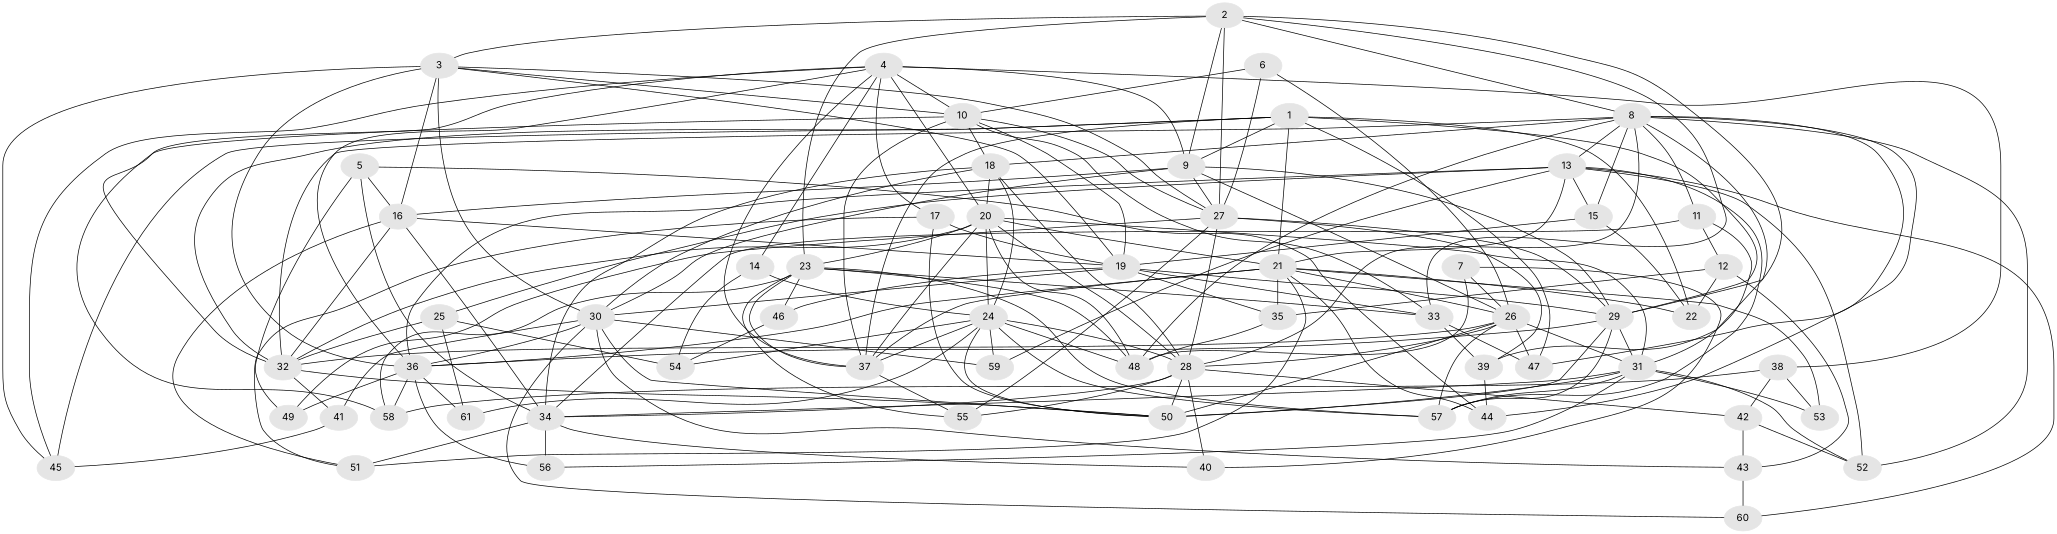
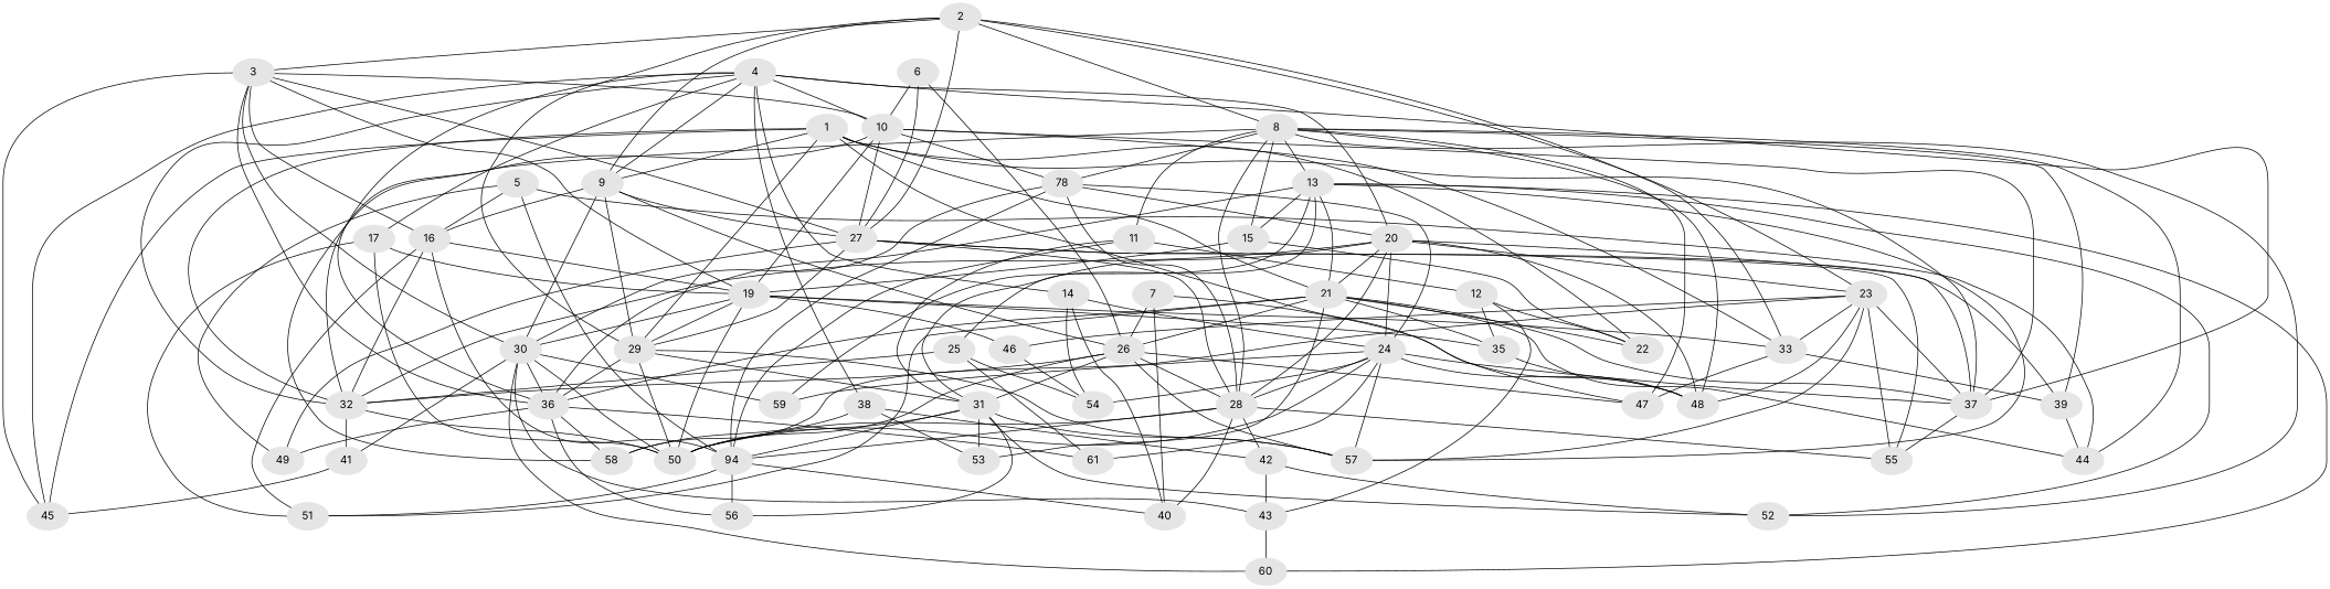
  graph {
    fontname=Inter
    node [color=gray90 fontname=Inter style=filled]
    edge [fontname=Inter weight=1.0]
    1
    9
    21
    22
    29
    32
    37
    45
    47
    27
    16
    30
    26
    36
    44
    35
    51
    53
    31
    57
    50
    41
    55
    2
    3
    8
    23
    33
    10
    19
    48
    11
    13
    15
-   18
+   18 [label=78]
    28
    39
    52
    58
    46
    49
-   34
+   34 [label=94]
    43
    59
    60
    61
    56
    4
    14
    17
    20
    38
    40
    24
    54
    42
    5
    6
    7
    12
    25
    1 -- 9
    1 -- 21
    1 -- 22
    1 -- 29
    1 -- 32
    1 -- 37
    1 -- 45
    1 -- 47
    9 -- 29
    9 -- 27
    9 -- 16
    9 -- 30
    9 -- 26
    21 -- 22
    21 -- 37
    21 -- 26
    21 -- 36
    21 -- 44
    21 -- 35
    21 -- 51
    21 -- 53 [weight=2.0]
    29 -- 36
    29 -- 31
    29 -- 57
    29 -- 50 [weight=2.0]
    32 -- 50
    32 -- 41
    37 -- 55
    27 -- 29
    27 -- 55
    27 -- 28
    27 -- 39
    27 -- 49
    16 -- 32 [weight=2.0]
    16 -- 51
    16 -- 19
    16 -- 34
    30 -- 36
    30 -- 50
    30 -- 41
    30 -- 43
    30 -- 59
    30 -- 60
    26 -- 32
    26 -- 47
    26 -- 31
    26 -- 57
    26 -- 50
    26 -- 28
    36 -- 58
    36 -- 49 [weight=2.0]
    36 -- 61
    36 -- 56
    35 -- 48
    31 -- 53
    31 -- 57
    31 -- 50
    31 -- 52
    31 -- 34
    31 -- 56
    41 -- 45
    2 -- 9
    2 -- 29
    2 -- 27 [weight=2.0]
    2 -- 3
    2 -- 8
    2 -- 23
    2 -- 33
    3 -- 45
    3 -- 27
    3 -- 16
    3 -- 30
    3 -- 36
    3 -- 10
    3 -- 19
    8 -- 32
    8 -- 47
    8 -- 44
    8 -- 48
    8 -- 11
    8 -- 13
    8 -- 15
    8 -- 18
    8 -- 28
    8 -- 39
    8 -- 52
    23 -- 37
    23 -- 57
    23 -- 55
    23 -- 33
    23 -- 48
    23 -- 58
    23 -- 46
    33 -- 47
    33 -- 39
    10 -- 37
    10 -- 27
    10 -- 33
    10 -- 19
    10 -- 18
    10 -- 58
    19 -- 29
    19 -- 30
    19 -- 35
+   19 -- 50
    19 -- 33
    19 -- 46 [weight=2.0]
    11 -- 31
    11 -- 34
    11 -- 12
    13 -- 21
    13 -- 36 [weight=2.0]
    13 -- 57
    13 -- 15
    13 -- 52
    13 -- 59
    13 -- 60
    13 -- 25
    15 -- 22
    15 -- 19
    18 -- 30
    18 -- 28 [weight=2.0]
    18 -- 34
    18 -- 20
    18 -- 24
    28 -- 50
    28 -- 55
    28 -- 34
    28 -- 40
    28 -- 42
    39 -- 44
    46 -- 54
    34 -- 51
    34 -- 56 [weight=2.0]
    34 -- 40
    43 -- 60
    4 -- 9
    4 -- 32
    4 -- 37
    4 -- 45
    4 -- 36
    4 -- 10 [weight=2.0]
    4 -- 14
    4 -- 17
    4 -- 20 [weight=2.0]
    4 -- 38
+   14 -- 40
    14 -- 24
    14 -- 54
    17 -- 51
    17 -- 50
    17 -- 19
    20 -- 21
    20 -- 32
    20 -- 37
    20 -- 31
    20 -- 23 [weight=2.0]
    20 -- 48
    20 -- 28
    20 -- 24
    38 -- 53
    38 -- 58
    38 -- 42
    24 -- 37
    24 -- 57
    24 -- 50
    24 -- 48 [weight=2.0]
    24 -- 28
    24 -- 59
    24 -- 61
    24 -- 54
    42 -- 52
    42 -- 43
    5 -- 16
    5 -- 44
    5 -- 49
    5 -- 34
    6 -- 27 [weight=2.0]
    6 -- 26
    6 -- 10
    7 -- 26
    7 -- 48 [weight=2.0]
    7 -- 40
    12 -- 22
    12 -- 35
    12 -- 43
    25 -- 32
    25 -- 61
    25 -- 54
  }
